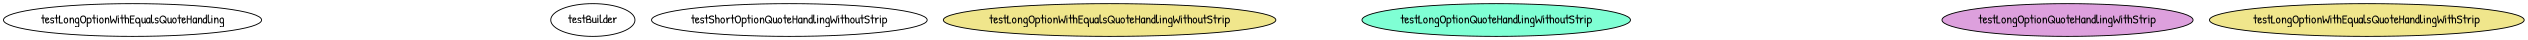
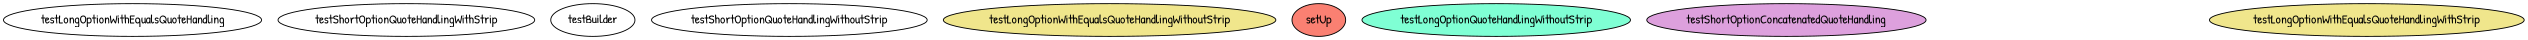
  digraph {
    fontname="Patrick Hand"
    node [style=filled fillcolor=white fontname="Patrick Hand"]
    testLongOptionWithEqualsQuoteHandling
+   testShortOptionQuoteHandlingWithStrip
    testBuilder
    testShortOptionQuoteHandlingWithoutStrip
    testLongOptionWithEqualsQuoteHandlingWithoutStrip [fillcolor=khaki]
+   setUp [fillcolor=salmon]
    testLongOptionQuoteHandlingWithoutStrip [fillcolor=aquamarine]
-   testLongOptionQuoteHandlingWithStrip [fillcolor=plum]
+   testShortOptionConcatenatedQuoteHandling [fillcolor=plum]
    testLongOptionWithEqualsQuoteHandlingWithStrip [fillcolor=khaki]
  }
